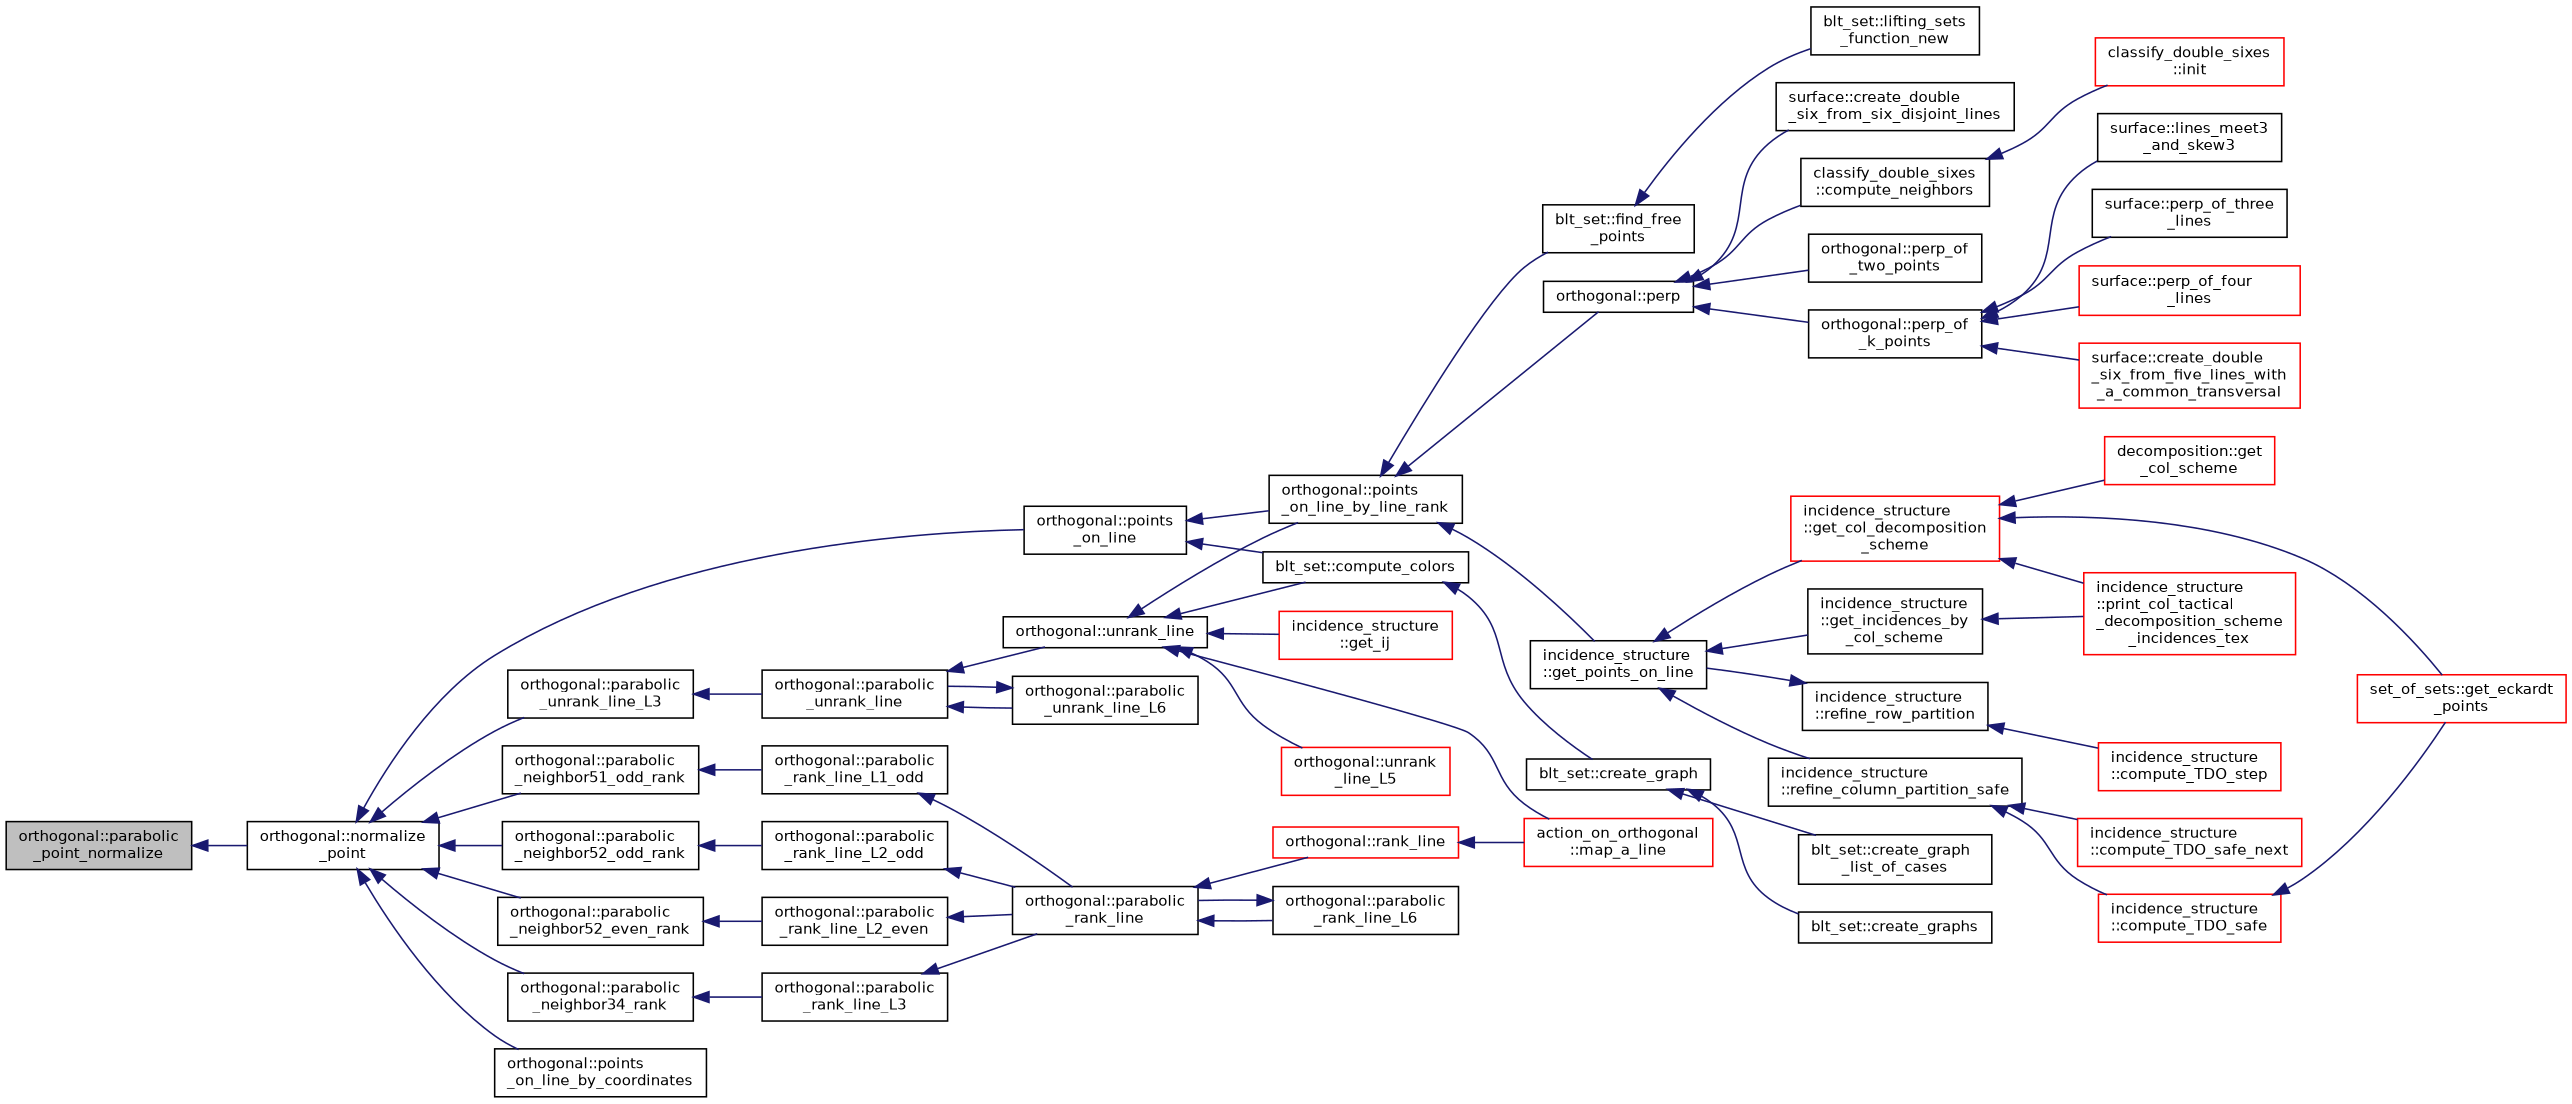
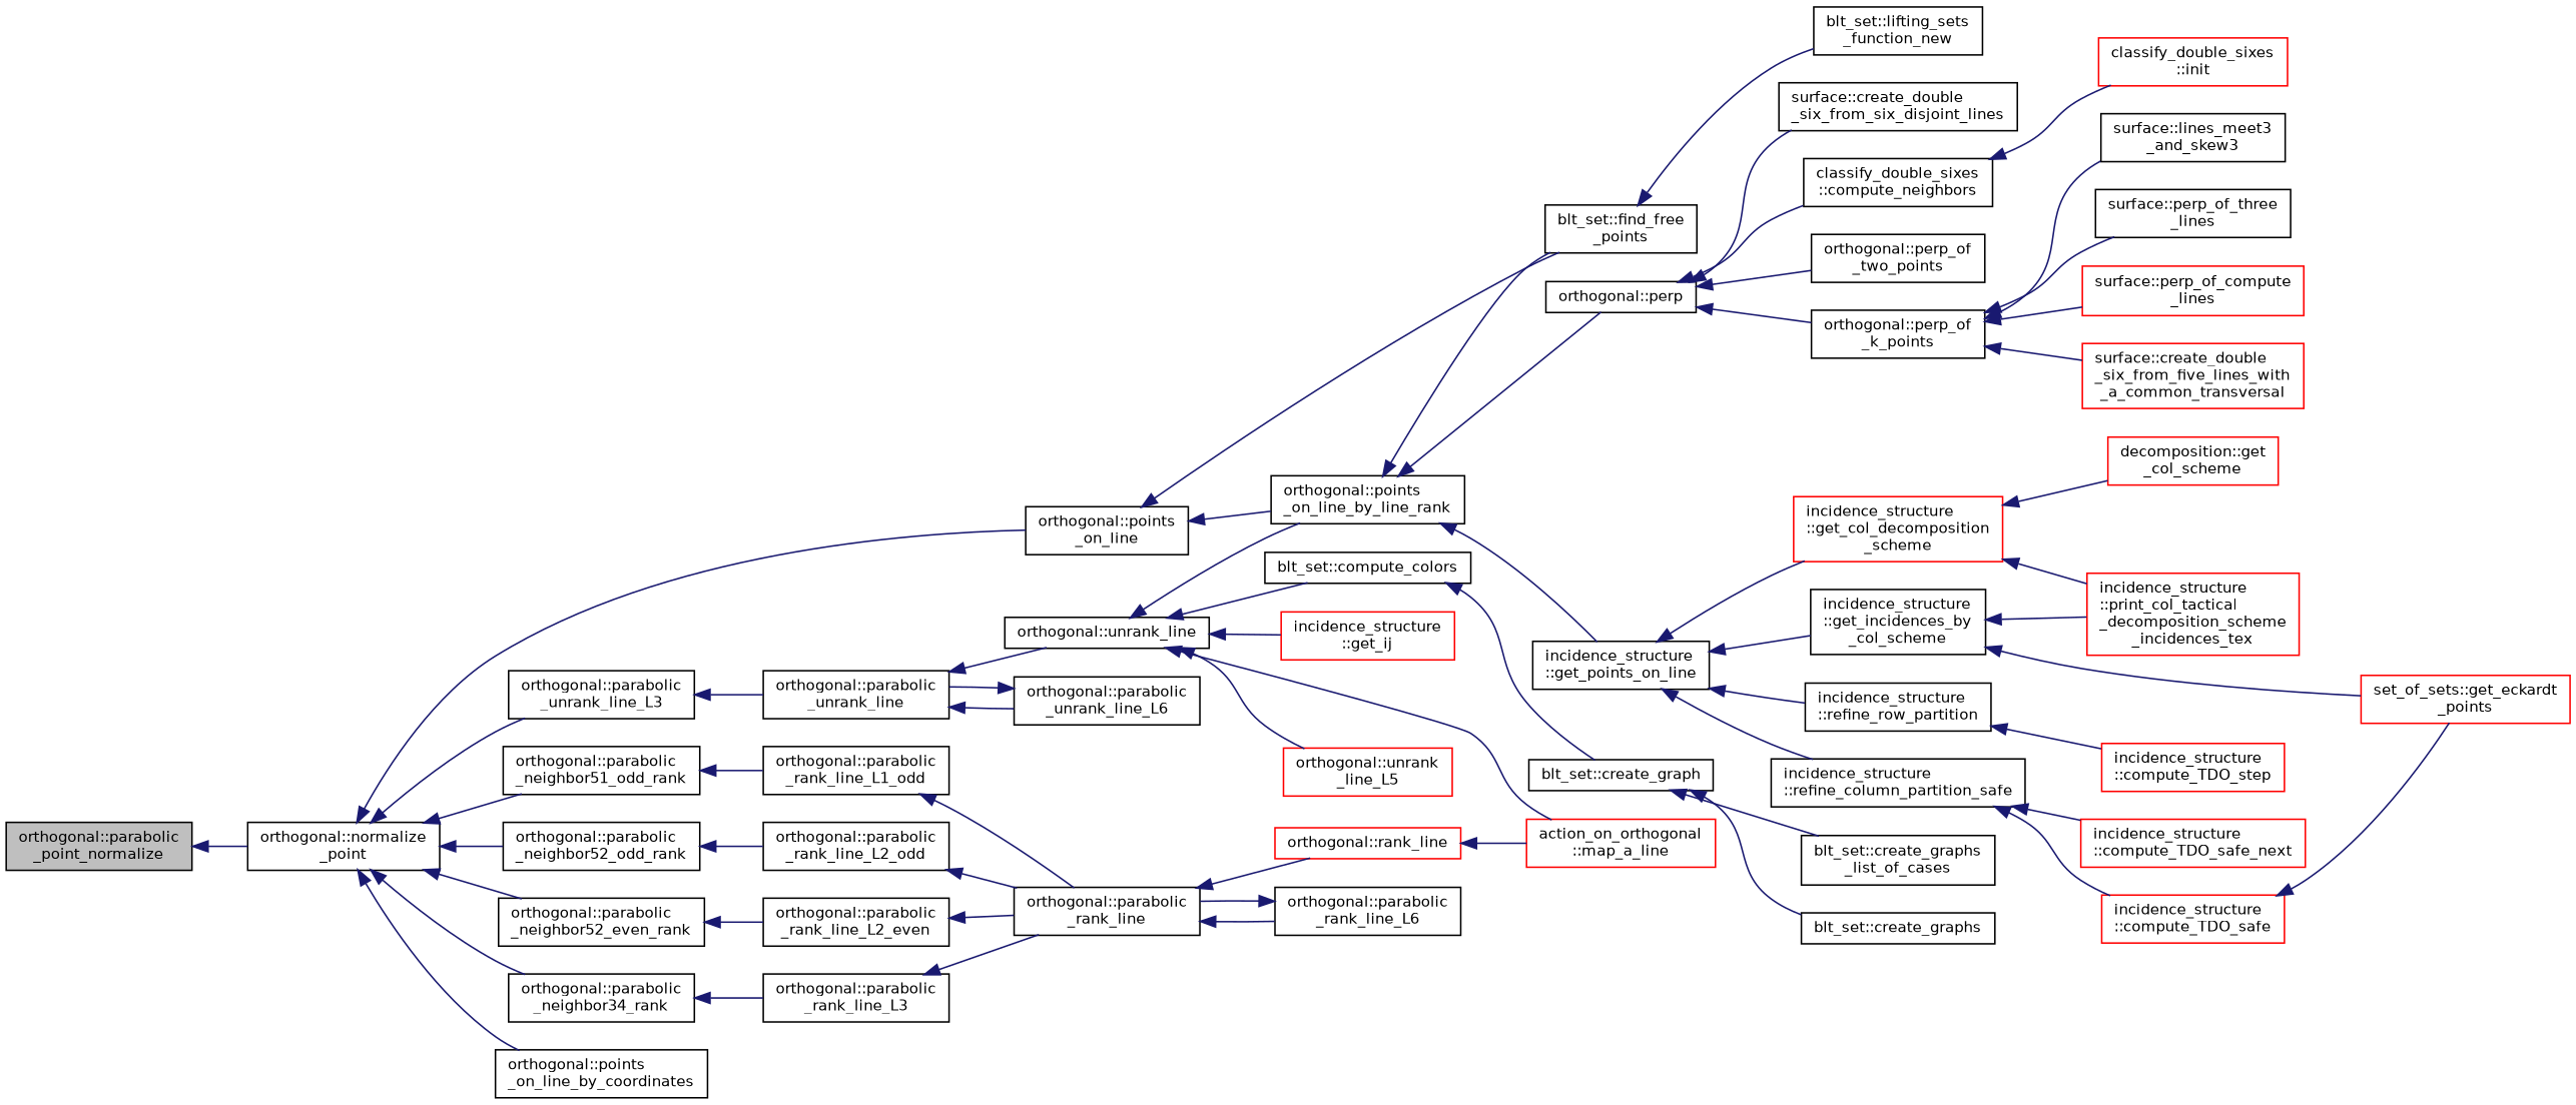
  digraph {
    rankdir=LR
    node [color=black fillcolor=white fontname=Helvetica fontsize=10 shape=record style=filled]
    edge [color=midnightblue dir=back fontname=Helvetica fontsize=10 labelfontname=Helvetica labelfontsize=10 style=solid]
    n1 [fillcolor=grey75 fontcolor=black height=0.2 label="orthogonal::parabolic\l_point_normalize" width=0.4]
    n2 [height=0.2 label="orthogonal::normalize\l_point" width=0.4]
    n3 [height=0.2 label="orthogonal::points\l_on_line" width=0.4]
    n4 [height=0.2 label="orthogonal::points\l_on_line_by_coordinates" width=0.4]
    n5 [height=0.2 label="orthogonal::parabolic\l_neighbor51_odd_rank" width=0.4]
    n6 [height=0.2 label="orthogonal::parabolic\l_neighbor52_odd_rank" width=0.4]
    n7 [height=0.2 label="orthogonal::parabolic\l_neighbor52_even_rank" width=0.4]
    n8 [height=0.2 label="orthogonal::parabolic\l_neighbor34_rank" width=0.4]
    n9 [height=0.2 label="orthogonal::parabolic\l_unrank_line_L3" width=0.4]
    n10 [height=0.2 label="blt_set::compute_colors" width=0.4]
    n11 [height=0.2 label="orthogonal::points\l_on_line_by_line_rank" width=0.4]
    n12 [height=0.2 label="orthogonal::parabolic\l_rank_line_L1_odd" width=0.4]
    n13 [height=0.2 label="orthogonal::parabolic\l_rank_line_L2_odd" width=0.4]
    n14 [height=0.2 label="orthogonal::parabolic\l_rank_line_L2_even" width=0.4]
    n15 [height=0.2 label="orthogonal::parabolic\l_rank_line_L3" width=0.4]
    n16 [height=0.2 label="orthogonal::parabolic\l_unrank_line" width=0.4]
    n17 [height=0.2 label="blt_set::create_graph" width=0.4]
    n18 [height=0.2 label="blt_set::find_free\l_points" width=0.4]
    n19 [height=0.2 label="orthogonal::perp" width=0.4]
    n20 [height=0.2 label="incidence_structure\l::get_points_on_line" width=0.4]
    n21 [height=0.2 label="blt_set::create_graphs" width=0.4]
-   n22 [height=0.2 label="blt_set::create_graph\l_list_of_cases" width=0.4]
+   n22 [height=0.2 label="blt_set::create_graphs\l_list_of_cases" width=0.4]
    n23 [height=0.2 label="blt_set::lifting_sets\l_function_new" width=0.4]
    n24 [height=0.2 label="orthogonal::perp_of\l_two_points" width=0.4]
    n25 [height=0.2 label="orthogonal::perp_of\l_k_points" width=0.4]
    n26 [height=0.2 label="surface::create_double\l_six_from_six_disjoint_lines" width=0.4]
    n27 [height=0.2 label="classify_double_sixes\l::compute_neighbors" width=0.4]
    n28 [height=0.2 label="incidence_structure\l::refine_column_partition_safe" width=0.4]
    n29 [height=0.2 label="incidence_structure\l::refine_row_partition" width=0.4]
    n30 [height=0.2 label="incidence_structure\l::get_incidences_by\l_col_scheme" width=0.4]
    n31 [color=red height=0.2 label="incidence_structure\l::get_col_decomposition\l_scheme" width=0.4]
    n32 [height=0.2 label="surface::lines_meet3\l_and_skew3" width=0.4]
    n33 [height=0.2 label="surface::perp_of_three\l_lines" width=0.4]
-   n34 [color=red height=0.2 label="surface::perp_of_four\l_lines" width=0.4]
+   n34 [color=red height=0.2 label="surface::perp_of_compute\l_lines" width=0.4]
    n35 [color=red height=0.2 label="surface::create_double\l_six_from_five_lines_with\l_a_common_transversal" width=0.4]
    n36 [color=red height=0.2 label="classify_double_sixes\l::init" width=0.4]
    n37 [color=red height=0.2 label="incidence_structure\l::compute_TDO_safe_next" width=0.4]
    n38 [color=red height=0.2 label="incidence_structure\l::compute_TDO_safe" width=0.4]
    n39 [color=red height=0.2 label="incidence_structure\l::compute_TDO_step" width=0.4]
    n40 [color=red height=0.2 label="incidence_structure\l::print_col_tactical\l_decomposition_scheme\l_incidences_tex" width=0.4]
    n41 [color=red height=0.2 label="set_of_sets::get_eckardt\l_points" width=0.4]
    n42 [color=red height=0.2 label="decomposition::get\l_col_scheme" width=0.4]
    n43 [height=0.2 label="orthogonal::parabolic\l_rank_line" width=0.4]
    n44 [color=red height=0.2 label="orthogonal::rank_line" width=0.4]
    n45 [height=0.2 label="orthogonal::parabolic\l_rank_line_L6" width=0.4]
    n46 [color=red height=0.2 label="action_on_orthogonal\l::map_a_line" width=0.4]
    n47 [height=0.2 label="orthogonal::unrank_line" width=0.4]
    n48 [height=0.2 label="orthogonal::parabolic\l_unrank_line_L6" width=0.4]
    n49 [color=red height=0.2 label="orthogonal::unrank\l_line_L5" width=0.4]
    n50 [color=red height=0.2 label="incidence_structure\l::get_ij" width=0.4]
    n1 -> n2
    n2 -> n3
    n2 -> n4
    n2 -> n5
    n2 -> n6
    n2 -> n7
    n2 -> n8
    n2 -> n9
-   n3 -> n10
+   n3 -> n18
    n3 -> n11
    n5 -> n12
    n6 -> n13
    n7 -> n14
    n8 -> n15
    n9 -> n16
    n10 -> n17
    n11 -> n18
    n11 -> n19
    n11 -> n20
    n12 -> n43
    n13 -> n43
    n14 -> n43
    n15 -> n43
    n16 -> n47
    n16 -> n48
    n17 -> n21
    n17 -> n22
    n18 -> n23
    n19 -> n24
    n19 -> n25
    n19 -> n26
    n19 -> n27
    n20 -> n28
-   n29 -> n20
+   n20 -> n29
    n20 -> n30
    n20 -> n31
    n25 -> n32
    n25 -> n33
    n25 -> n34
    n25 -> n35
    n27 -> n36
    n28 -> n37
    n28 -> n38
    n29 -> n39
    n30 -> n40
    n31 -> n40
-   n31 -> n41
+   n30 -> n41
    n31 -> n42
    n38 -> n41
    n43 -> n44
    n43 -> n45
    n44 -> n46
    n45 -> n43
    n47 -> n10
    n47 -> n11
    n47 -> n46
    n47 -> n49
    n47 -> n50
    n48 -> n16
  }
